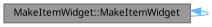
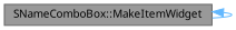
  digraph {
    rankdir=TB
    fontname="Noto Sans"
-   n1 [color=gray40 fillcolor=grey60 fontcolor=black fontname="Noto Sans" fontsize=10 height=0.2 label="MakeItemWidget::MakeItemWidget" shape=box style=filled width=0.4]
+   n1 [color=gray40 fillcolor=grey60 fontcolor=black fontname="Noto Sans" fontsize=10 height=0.2 label="SNameComboBox::MakeItemWidget" shape=box style=filled width=0.4]
    n1 -> n1 [color=steelblue1 dir=back fontname="Noto Sans" fontsize=10 labelfontname=Helvetica labelfontsize=10 style=solid]
  }
